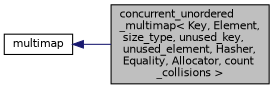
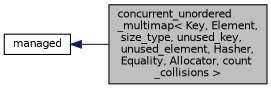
  digraph {
    rankdir=LR
    node [color=black fontname=Helvetica fontsize=10 shape=record style=filled]
    n1 [fillcolor=grey75 fontcolor=black height=0.2 label="concurrent_unordered\l_multimap\< Key, Element,\l size_type, unused_key,\l unused_element, Hasher,\l Equality, Allocator, count\l_collisions \>" width=0.4]
-   n2 [fillcolor=white height=0.2 label=multimap width=0.4]
+   n2 [fillcolor=white height=0.2 label=managed width=0.4]
    n2 -> n1 [color=midnightblue dir=back fontname=Helvetica fontsize=10 labelfontname=Helvetica labelfontsize=10 style=solid]
  }
